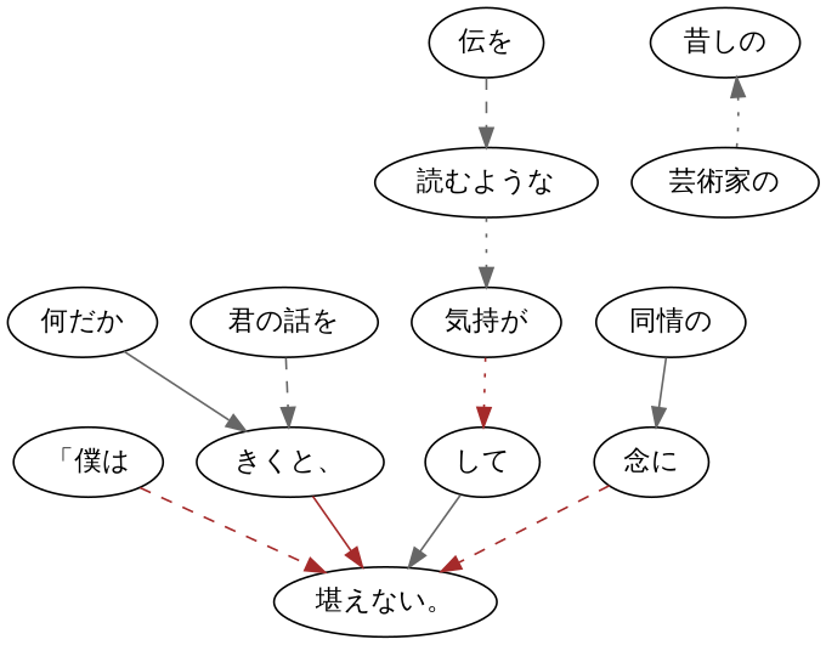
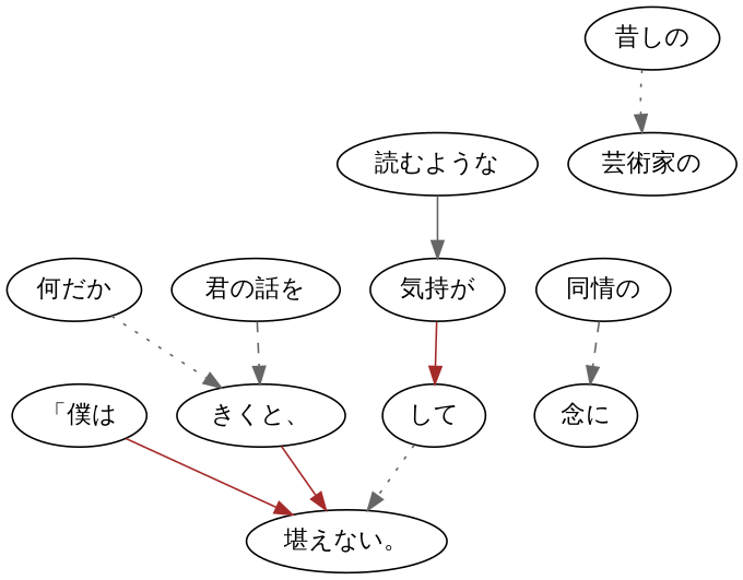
  digraph {
    edge [color=gray40 style=solid]
    n1 [label="「僕は"]
    n2 [label="堪えない。"]
    n3 [label="何だか"]
    n4 [label="きくと、"]
    n5 [label="君の話を"]
    n6 [label="昔しの"]
    n7 [label="芸術家の"]
-   n8 [label="伝を"]
    n9 [label="読むような"]
    n10 [label="気持が"]
    n11 [label="して"]
    n12 [label="同情の"]
    n13 [label="念に"]
-   n1 -> n2 [color=brown style=dashed]
-   n3 -> n4
+   n1 -> n2 [color=brown]
+   n3 -> n4 [style=dotted]
    n4 -> n2 [color=brown]
    n5 -> n4 [style=dashed]
-   n7 -> n6 [style=dotted]
-   n8 -> n9 [style=dashed]
-   n9 -> n10 [style=dotted]
-   n10 -> n11 [color=brown style=dotted]
-   n11 -> n2
-   n12 -> n13
-   n13 -> n2 [color=brown style=dashed]
+   n6 -> n7 [style=dotted]
+   n9 -> n10
+   n10 -> n11 [color=brown]
+   n11 -> n2 [style=dotted]
+   n12 -> n13 [style=dashed]
  }
